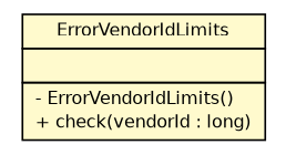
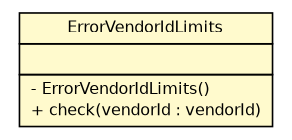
  digraph {
    nodesep=0.25
    ranksep=0.5
-   n1 [fontcolor=black fontname=Helvetica fontsize=10.0 label=<<table title="org.ietf.nea.pb.validate.rules.ErrorVendorIdLimits" border="0" cellborder="1" cellspacing="0" cellpadding="2" port="p" bgcolor="lemonChiffon" href="./ErrorVendorIdLimits.html"> 		<tr><td><table border="0" cellspacing="0" cellpadding="1"> <tr><td align="center" balign="center"> ErrorVendorIdLimits </td></tr> 		</table></td></tr> 		<tr><td><table border="0" cellspacing="0" cellpadding="1"> <tr><td align="left" balign="left">  </td></tr> 		</table></td></tr> 		<tr><td><table border="0" cellspacing="0" cellpadding="1"> <tr><td align="left" balign="left"> - ErrorVendorIdLimits() </td></tr> <tr><td align="left" balign="left"> + check(vendorId : long) </td></tr> 		</table></td></tr> 		</table>> shape=plaintext]
+   n1 [fontcolor=black fontname=Helvetica fontsize=10.0 label=<<table title="org.ietf.nea.pb.validate.rules.ErrorVendorIdLimits" border="0" cellborder="1" cellspacing="0" cellpadding="2" port="p" bgcolor="lemonChiffon" href="./ErrorVendorIdLimits.html"> 		<tr><td><table border="0" cellspacing="0" cellpadding="1"> <tr><td align="center" balign="center"> ErrorVendorIdLimits </td></tr> 		</table></td></tr> 		<tr><td><table border="0" cellspacing="0" cellpadding="1"> <tr><td align="left" balign="left">  </td></tr> 		</table></td></tr> 		<tr><td><table border="0" cellspacing="0" cellpadding="1"> <tr><td align="left" balign="left"> - ErrorVendorIdLimits() </td></tr> <tr><td align="left" balign="left"> + check(vendorId : vendorId) </td></tr> 		</table></td></tr> 		</table>> shape=plaintext]
  }
